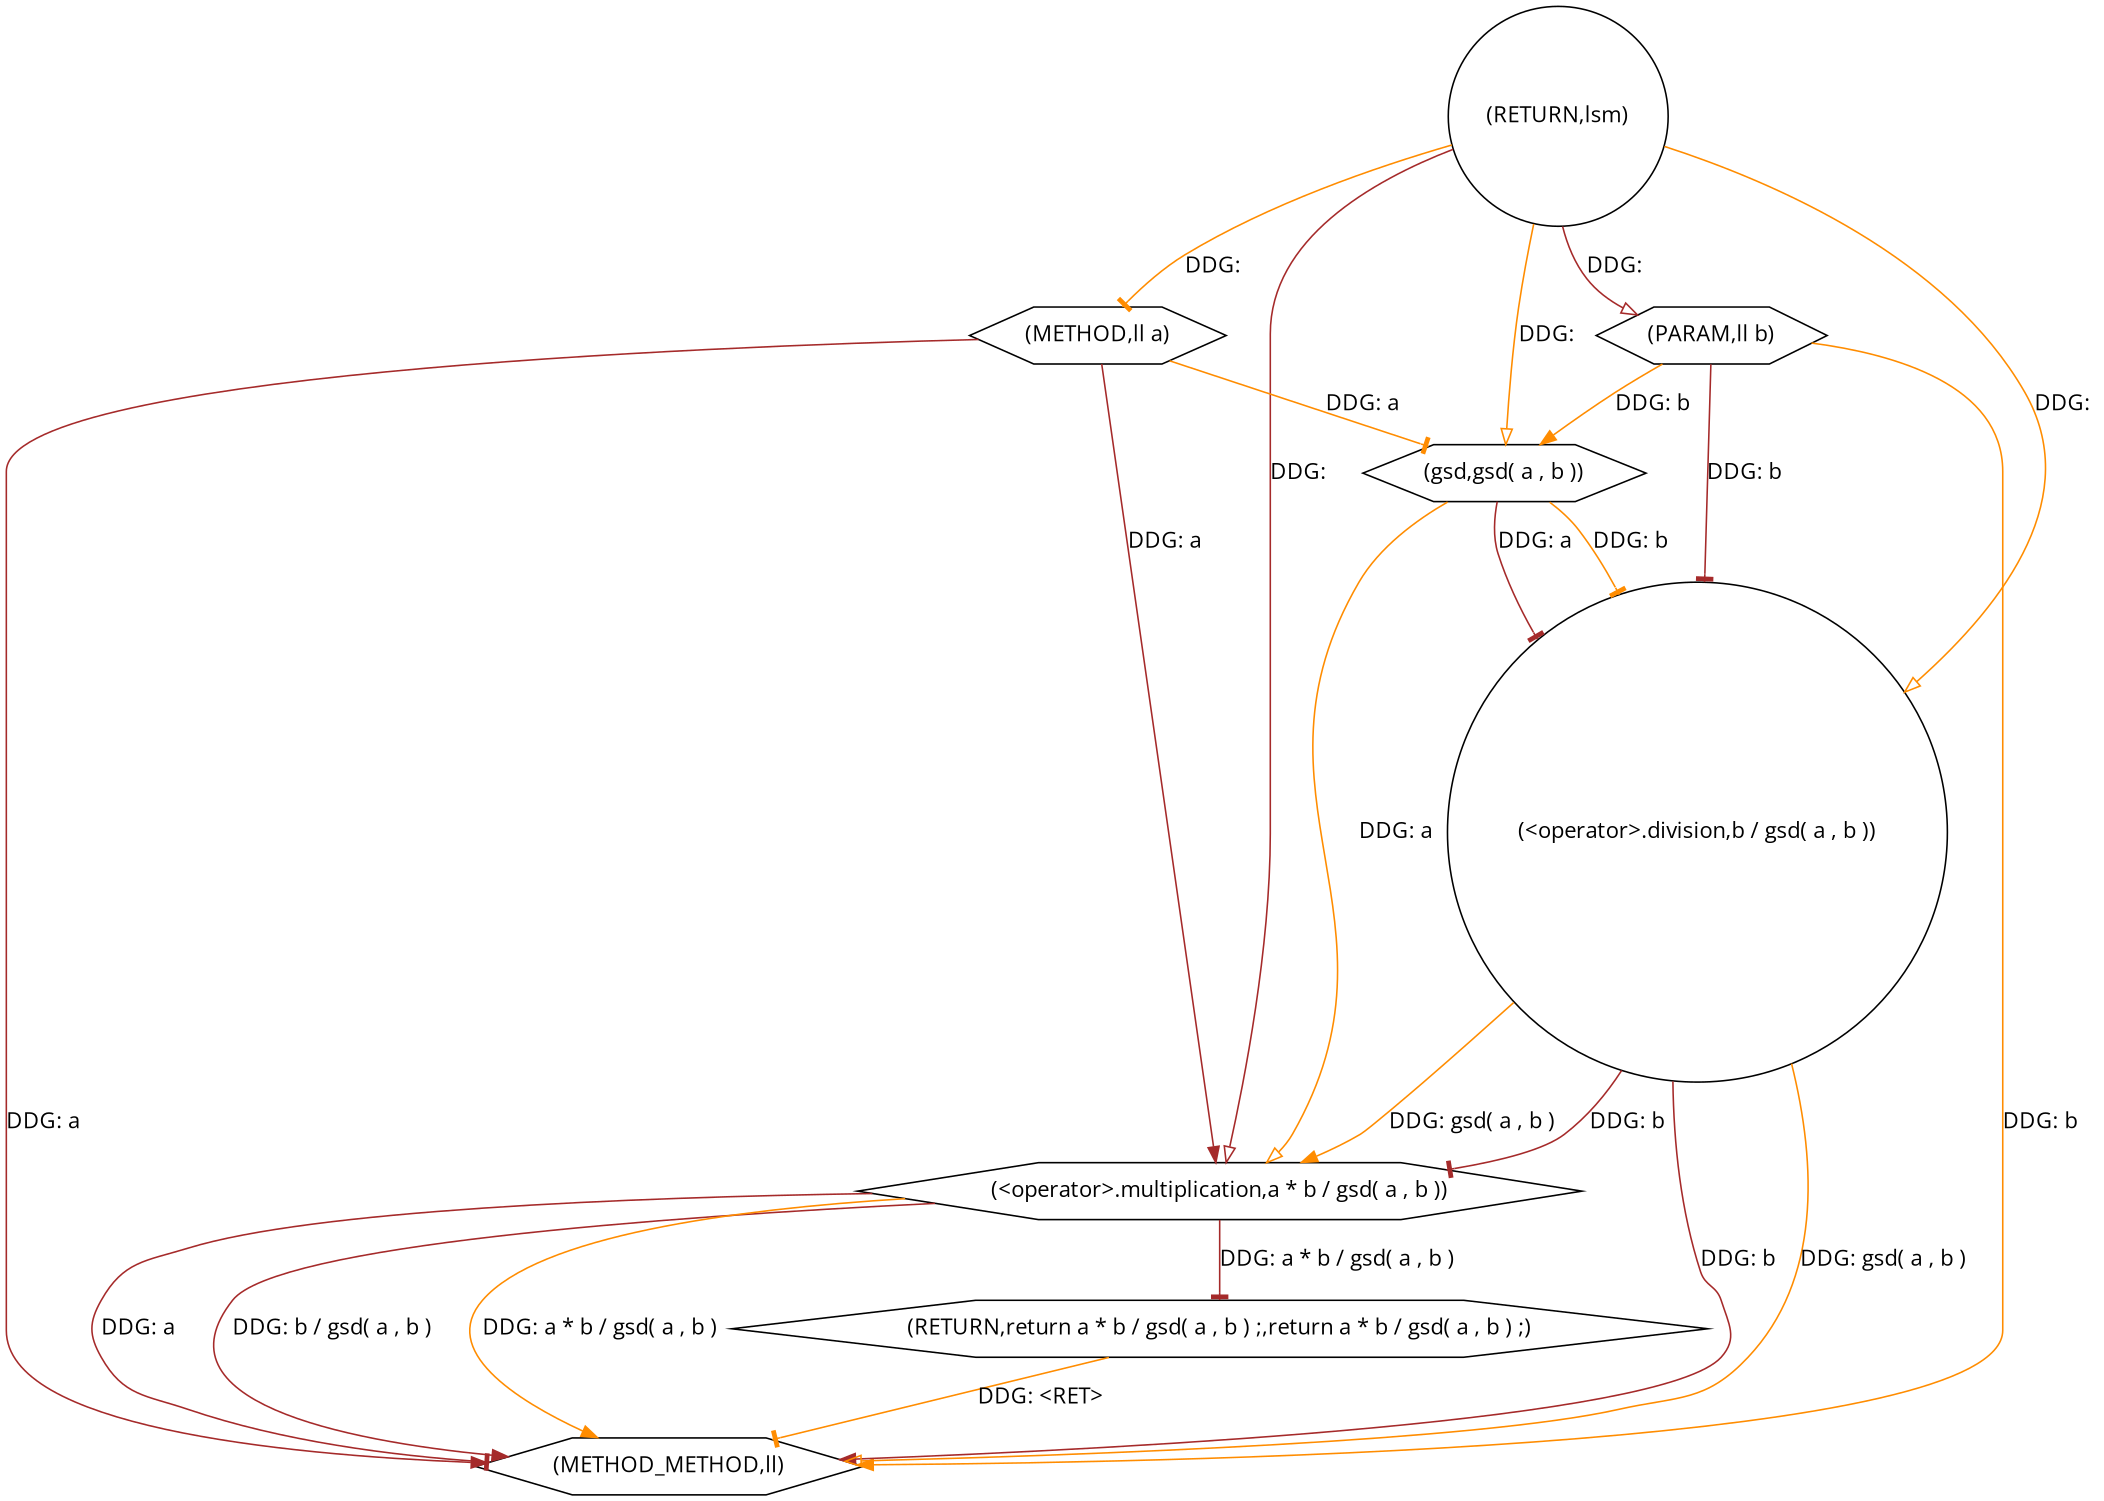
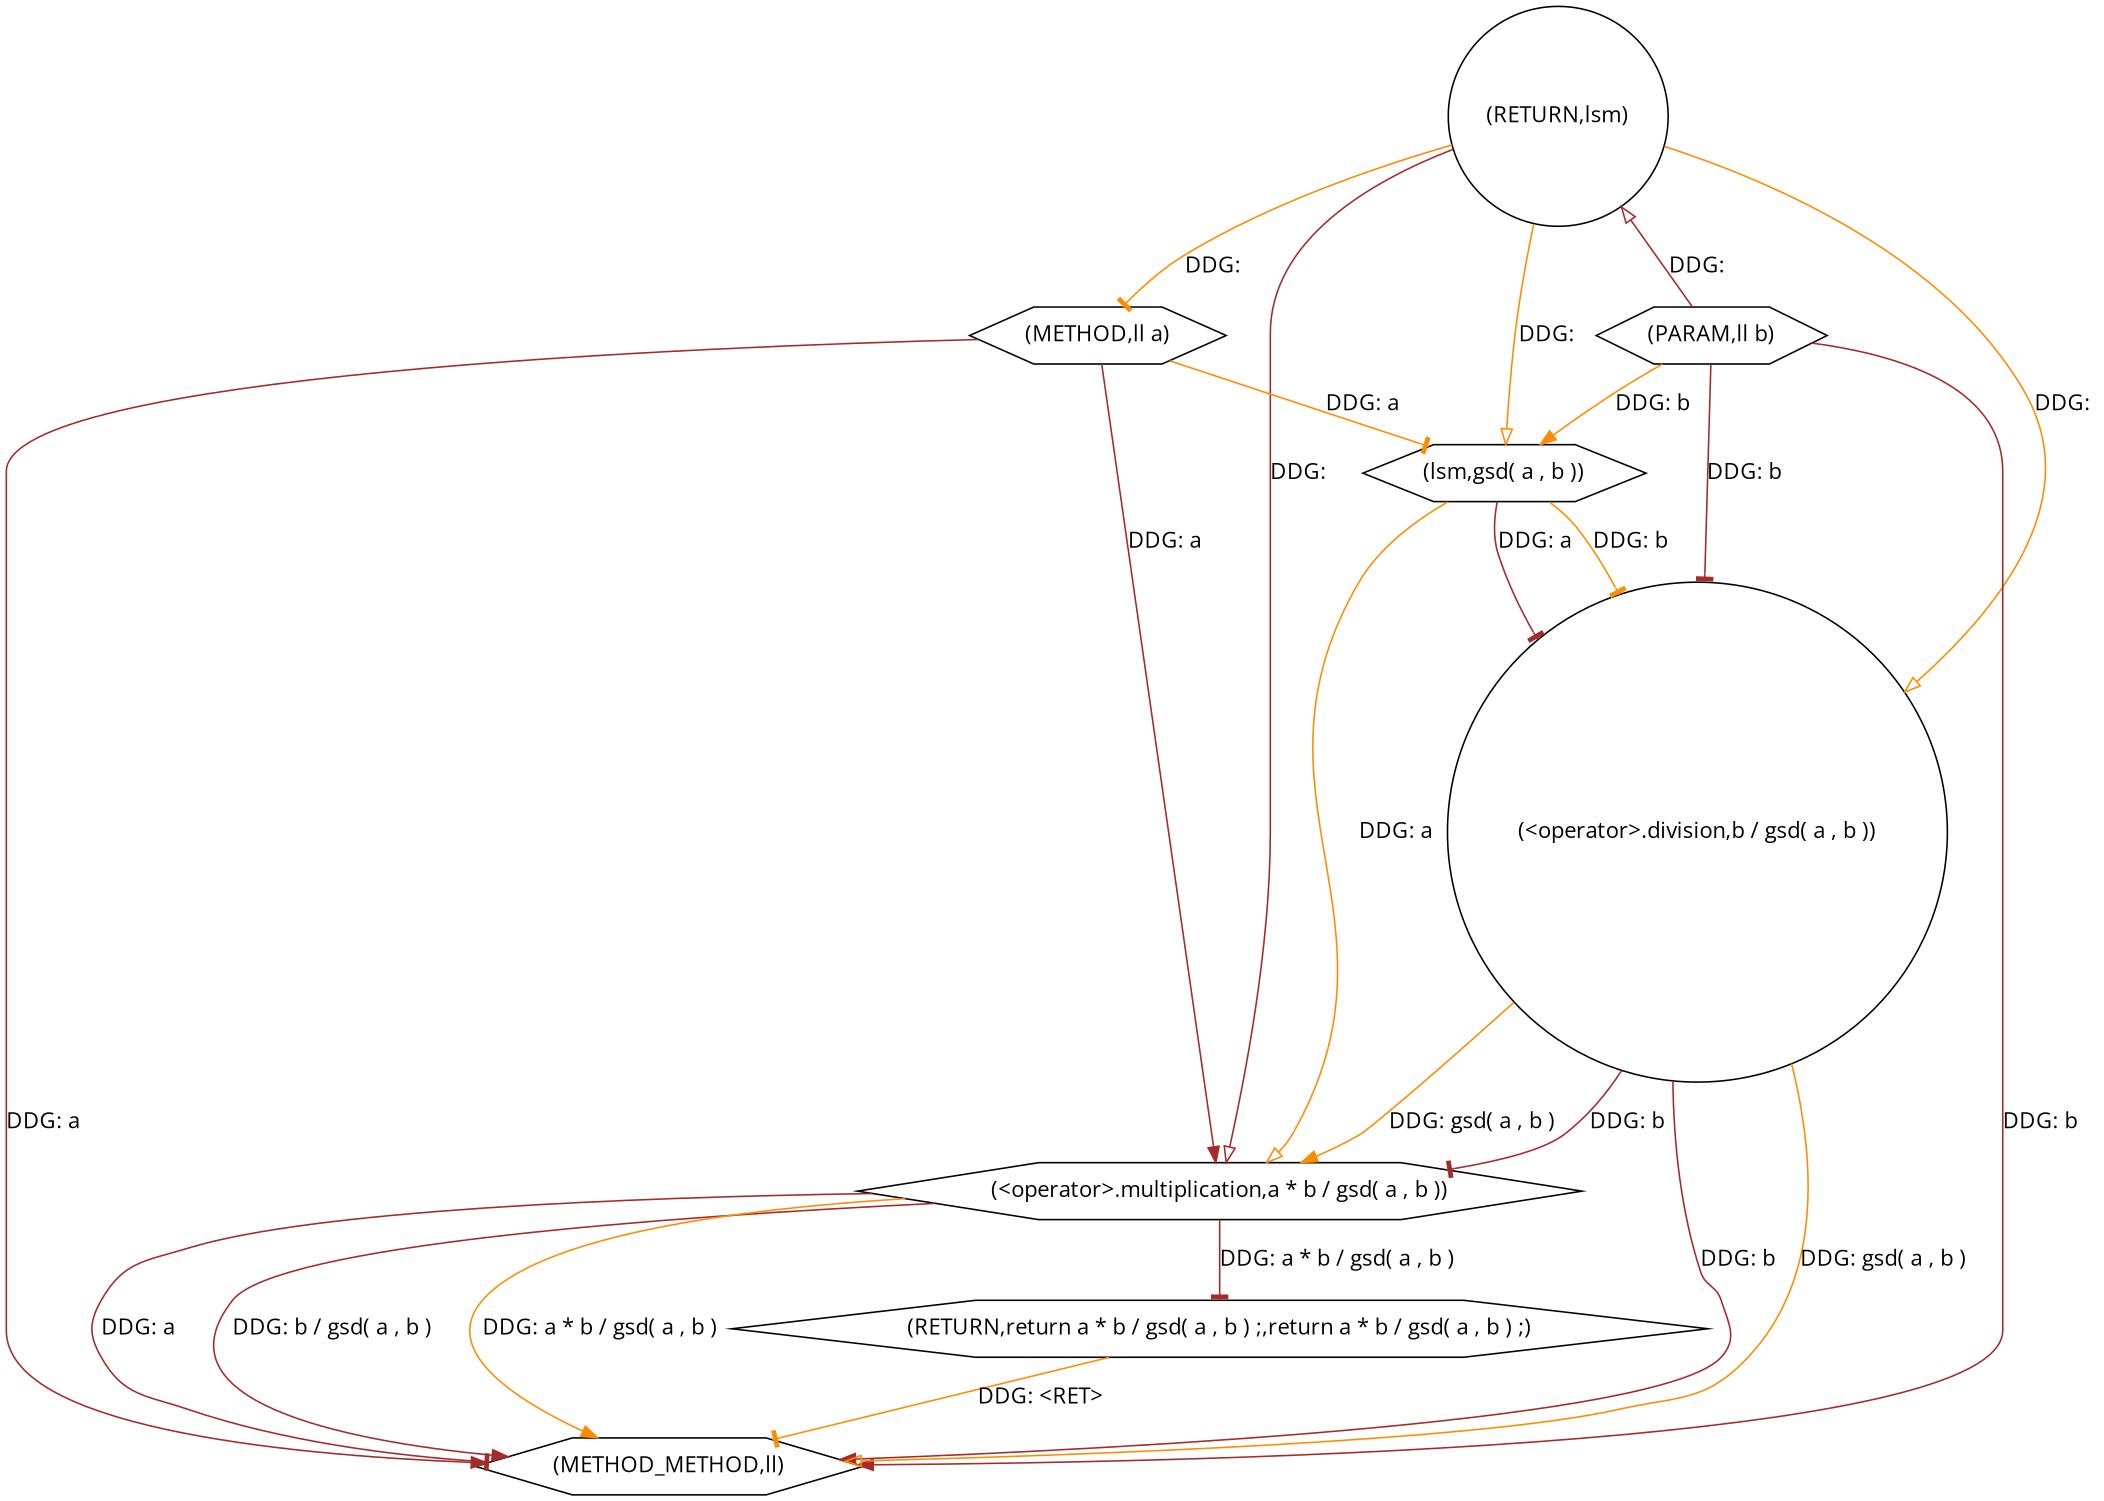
  digraph {
    fontname="Open Sans"
    node [fontname="Open Sans" shape=hexagon]
    edge [arrowhead=tee color=brown fontname="Open Sans"]
    n1 [label="(RETURN,lsm)" shape=circle]
    n2 [label="(METHOD,ll a)"]
    n3 [label="(PARAM,ll b)"]
    n4 [label="(<operator>.multiplication,a * b / gsd( a , b ))"]
    n5 [label="(<operator>.division,b / gsd( a , b ))" shape=circle]
-   n6 [label="(gsd,gsd( a , b ))"]
+   n6 [label="(lsm,gsd( a , b ))"]
    n7 [label="(METHOD_METHOD,ll)"]
    n8 [label="(RETURN,return a * b / gsd( a , b ) ;,return a * b / gsd( a , b ) ;)"]
    n1 -> n2 [color=darkorange label="DDG: "]
-   n1 -> n3 [arrowhead=onormal label="DDG: "]
+   n3 -> n1 [arrowhead=onormal label="DDG: "]
    n1 -> n4 [arrowhead=onormal label="DDG: "]
    n1 -> n5 [arrowhead=onormal color=darkorange label="DDG: "]
    n1 -> n6 [arrowhead=onormal color=darkorange label="DDG: "]
    n2 -> n4 [arrowhead=normal label="DDG: a"]
    n2 -> n6 [color=darkorange label="DDG: a"]
    n2 -> n7 [arrowhead=normal label="DDG: a"]
    n3 -> n5 [label="DDG: b"]
    n3 -> n6 [arrowhead=normal color=darkorange label="DDG: b"]
-   n3 -> n7 [arrowhead=normal color=darkorange label="DDG: b"]
+   n3 -> n7 [arrowhead=normal label="DDG: b"]
    n4 -> n7 [label="DDG: a"]
    n4 -> n7 [arrowhead=normal label="DDG: b / gsd( a , b )"]
    n4 -> n7 [arrowhead=normal color=darkorange label="DDG: a * b / gsd( a , b )"]
    n4 -> n8 [label="DDG: a * b / gsd( a , b )"]
    n5 -> n4 [label="DDG: b"]
    n5 -> n4 [arrowhead=normal color=darkorange label="DDG: gsd( a , b )"]
    n5 -> n7 [arrowhead=normal label="DDG: b"]
    n5 -> n7 [arrowhead=onormal color=darkorange label="DDG: gsd( a , b )"]
    n6 -> n4 [arrowhead=onormal color=darkorange label="DDG: a"]
    n6 -> n5 [color=darkorange label="DDG: b"]
    n6 -> n5 [label="DDG: a"]
    n8 -> n7 [color=darkorange label="DDG: <RET>"]
  }
